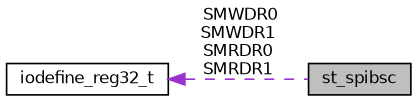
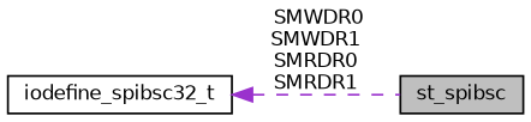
  digraph {
    rankdir=LR
    node [color=black fontname=Helvetica fontsize=10 shape=record style=filled]
    n1 [fillcolor=grey75 fontcolor=black height=0.2 label=st_spibsc width=0.4]
-   n2 [fillcolor=white height=0.2 label=iodefine_reg32_t width=0.4]
+   n2 [fillcolor=white height=0.2 label=iodefine_spibsc32_t width=0.4]
    n2 -> n1 [color=darkorchid3 dir=back fontname=Helvetica fontsize=10 label=" SMWDR0\nSMWDR1\nSMRDR0\nSMRDR1" labelfontname=Helvetica labelfontsize=10 style=dashed]
  }
